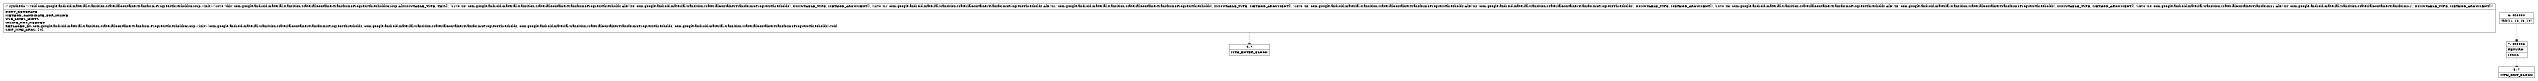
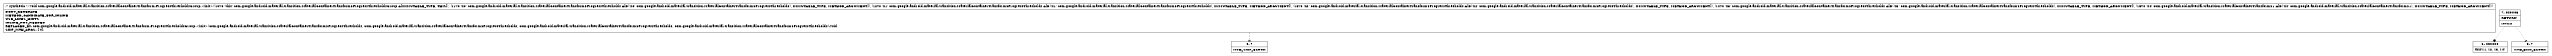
  digraph {
    node [shape=record]
    edge [arrowhead=tee style=dotted]
-   n1 [label="{4\:\ ?|MTH_ENTER_BLOCK\l}"]
+   n1 [label="{4\:\ ?|MTH_SKIP_BLOCK\l}"]
    n2 [label="{6\:\ 0x0000|this(r1, r2, r3, r4)\l}"]
    n3 [label="{7\:\ 0x0003|RETURN\l|return\l}"]
    n4 [label="{5\:\ ?|MTH_EXIT_BLOCK\l}"]
    n5 [label="{\/* synthetic *\/ void com.google.android.material.transition.MaterialContainerTransform.ProgressThresholdsGroup.\<init\>((r0v0 'this' com.google.android.material.transition.MaterialContainerTransform$ProgressThresholdsGroup A[IMMUTABLE_TYPE, THIS]), (r1v0 'x0' com.google.android.material.transition.MaterialContainerTransform$ProgressThresholds A[D('x0' com.google.android.material.transition.MaterialContainerTransform$ProgressThresholds), IMMUTABLE_TYPE, METHOD_ARGUMENT]), (r2v0 'x1' com.google.android.material.transition.MaterialContainerTransform$ProgressThresholds A[D('x1' com.google.android.material.transition.MaterialContainerTransform$ProgressThresholds), IMMUTABLE_TYPE, METHOD_ARGUMENT]), (r3v0 'x2' com.google.android.material.transition.MaterialContainerTransform$ProgressThresholds A[D('x2' com.google.android.material.transition.MaterialContainerTransform$ProgressThresholds), IMMUTABLE_TYPE, METHOD_ARGUMENT]), (r4v0 'x3' com.google.android.material.transition.MaterialContainerTransform$ProgressThresholds A[D('x3' com.google.android.material.transition.MaterialContainerTransform$ProgressThresholds), IMMUTABLE_TYPE, METHOD_ARGUMENT]), (r5v0 'x4' com.google.android.material.transition.MaterialContainerTransform$1 A[D('x4' com.google.android.material.transition.MaterialContainerTransform$1), IMMUTABLE_TYPE, METHOD_ARGUMENT]))  | DONT_GENERATE\lMETHOD_CANDIDATE_FOR_INLINE\lUSE_LINES_HINTS\lINLINE_NOT_NEEDED\lREPLACED_BY: com.google.android.material.transition.MaterialContainerTransform.ProgressThresholdsGroup.\<init\>(com.google.android.material.transition.MaterialContainerTransform$ProgressThresholds, com.google.android.material.transition.MaterialContainerTransform$ProgressThresholds, com.google.android.material.transition.MaterialContainerTransform$ProgressThresholds, com.google.android.material.transition.MaterialContainerTransform$ProgressThresholds):void\lSKIP_MTH_ARGS: \{4\}\l}"]
-   n2 -> n3 [arrowhead=box]
+   n3 -> n2 [arrowhead=box]
    n3 -> n4
    n5 -> n1 [style=dashed]
  }
